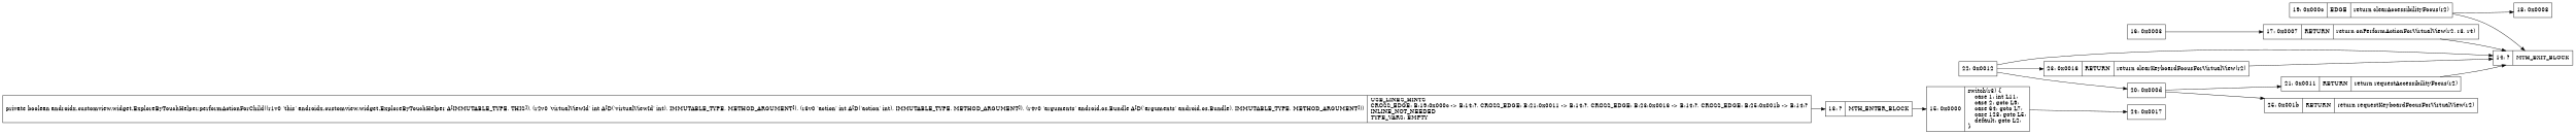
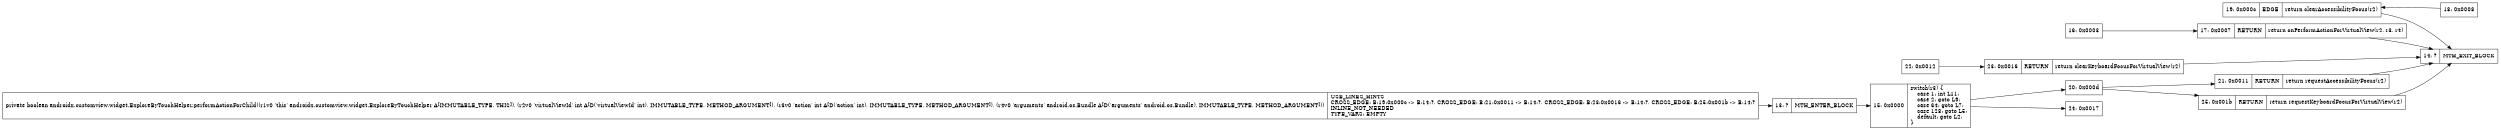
  digraph {
    rankdir=LR
    node [shape=record]
    n1 [label="{13\:\ ?|MTH_ENTER_BLOCK\l}"]
    n2 [label="{15\:\ 0x0000|switch(r3) \{\l    case 1: int L11;\l    case 2: goto L9;\l    case 64: goto L7;\l    case 128: goto L5;\l    default: goto L2;\l\}\l}"]
    n3 [label="{20\:\ 0x000d}"]
    n4 [label="{24\:\ 0x0017}"]
    n5 [label="{16\:\ 0x0003}"]
    n6 [label="{17\:\ 0x0007|RETURN\l|return onPerformActionForVirtualView(r2, r3, r4)\l}"]
    n7 [label="{18\:\ 0x0008}"]
    n8 [label="{19\:\ 0x000c|EDGE\l|return clearAccessibilityFocus(r2)\l}"]
    n9 [label="{21\:\ 0x0011|RETURN\l|return requestAccessibilityFocus(r2)\l}"]
    n10 [label="{25\:\ 0x001b|RETURN\l|return requestKeyboardFocusForVirtualView(r2)\l}"]
    n11 [label="{22\:\ 0x0012}"]
    n12 [label="{23\:\ 0x0016|RETURN\l|return clearKeyboardFocusForVirtualView(r2)\l}"]
    n13 [label="{14\:\ ?|MTH_EXIT_BLOCK\l}"]
    n14 [label="{private boolean androidx.customview.widget.ExploreByTouchHelper.performActionForChild((r1v0 'this' androidx.customview.widget.ExploreByTouchHelper A[IMMUTABLE_TYPE, THIS]), (r2v0 'virtualViewId' int A[D('virtualViewId' int), IMMUTABLE_TYPE, METHOD_ARGUMENT]), (r3v0 'action' int A[D('action' int), IMMUTABLE_TYPE, METHOD_ARGUMENT]), (r4v0 'arguments' android.os.Bundle A[D('arguments' android.os.Bundle), IMMUTABLE_TYPE, METHOD_ARGUMENT]))  | USE_LINES_HINTS\lCROSS_EDGE: B:19:0x000c \-\> B:14:?, CROSS_EDGE: B:21:0x0011 \-\> B:14:?, CROSS_EDGE: B:23:0x0016 \-\> B:14:?, CROSS_EDGE: B:25:0x001b \-\> B:14:?\lINLINE_NOT_NEEDED\lTYPE_VARS: EMPTY\l}"]
    n1 -> n2
-   n11 -> n3
+   n2 -> n3
    n2 -> n4
    n3 -> n9
    n3 -> n10
    n5 -> n6
    n6 -> n13
-   n8 -> n7
+   n7 -> n8
    n8 -> n13
    n9 -> n13
-   n11 -> n13
+   n10 -> n13
    n11 -> n12
    n12 -> n13
    n14 -> n1
  }
